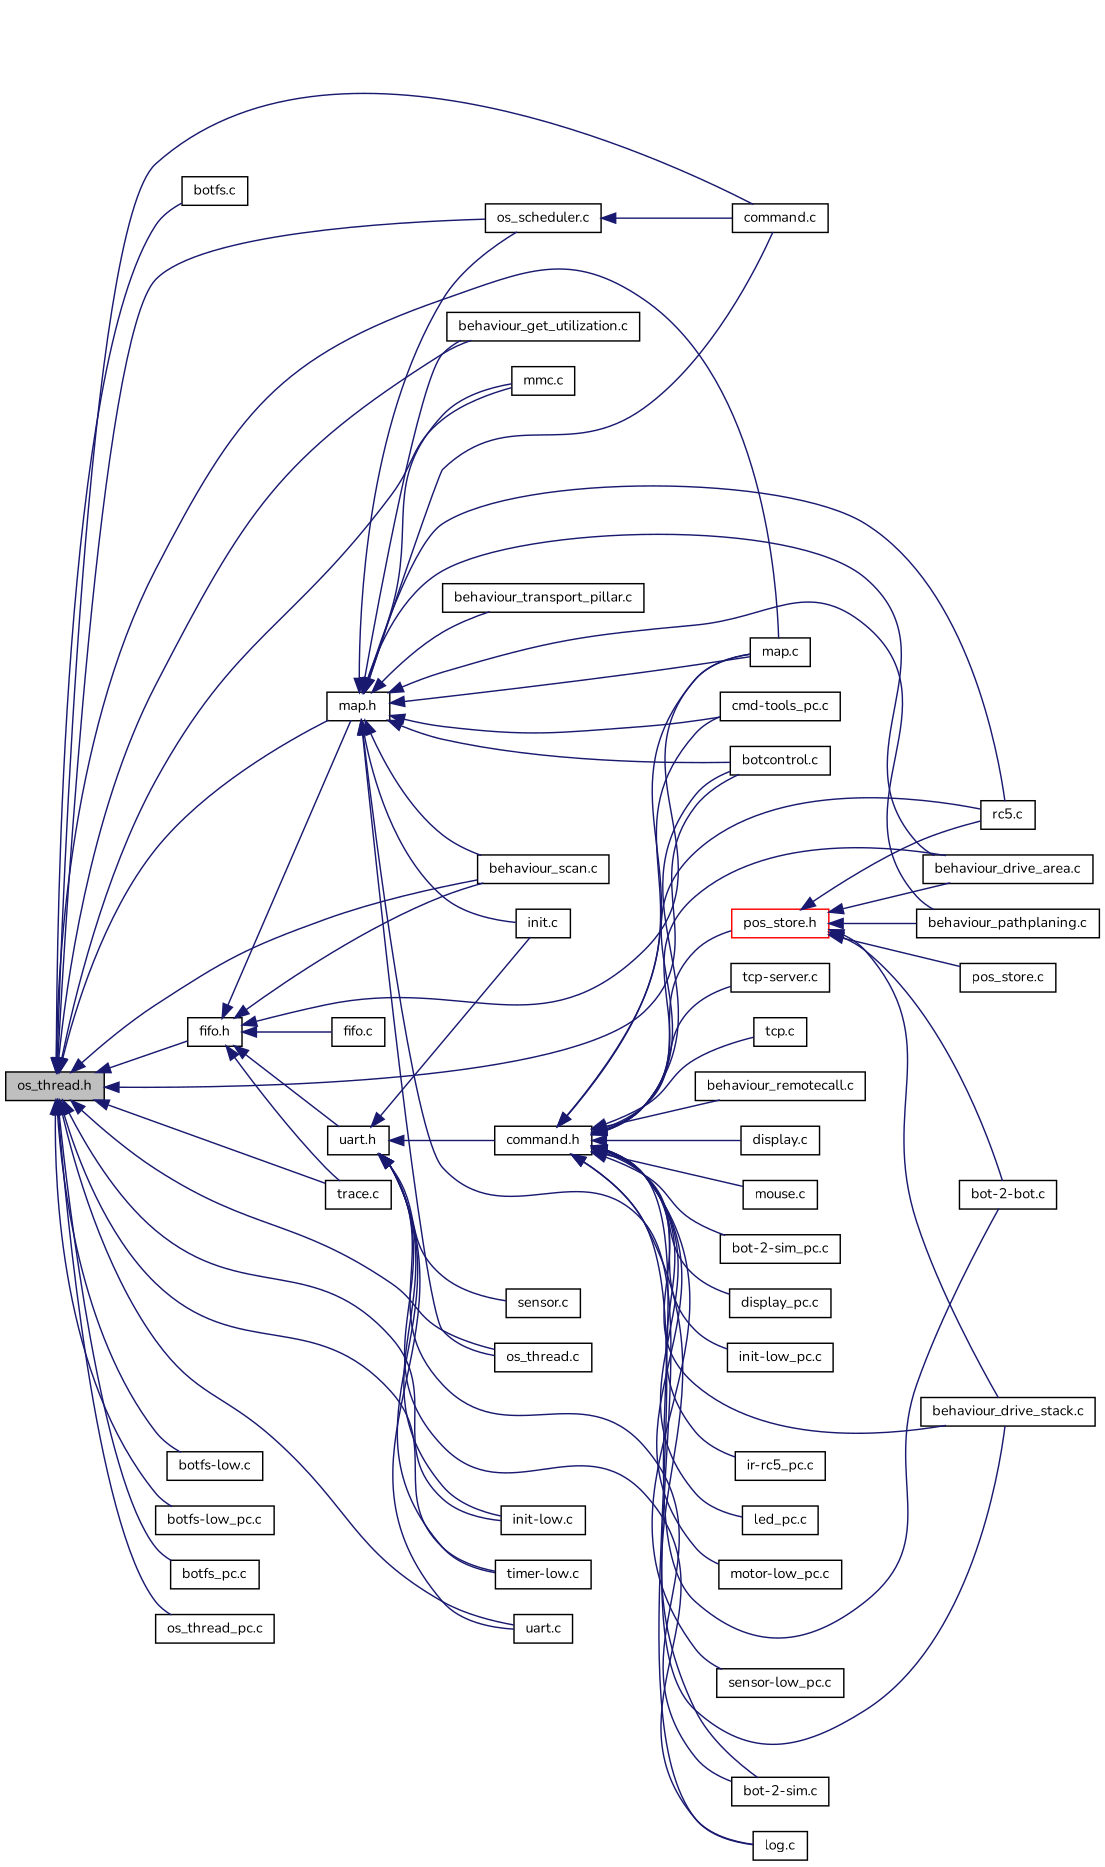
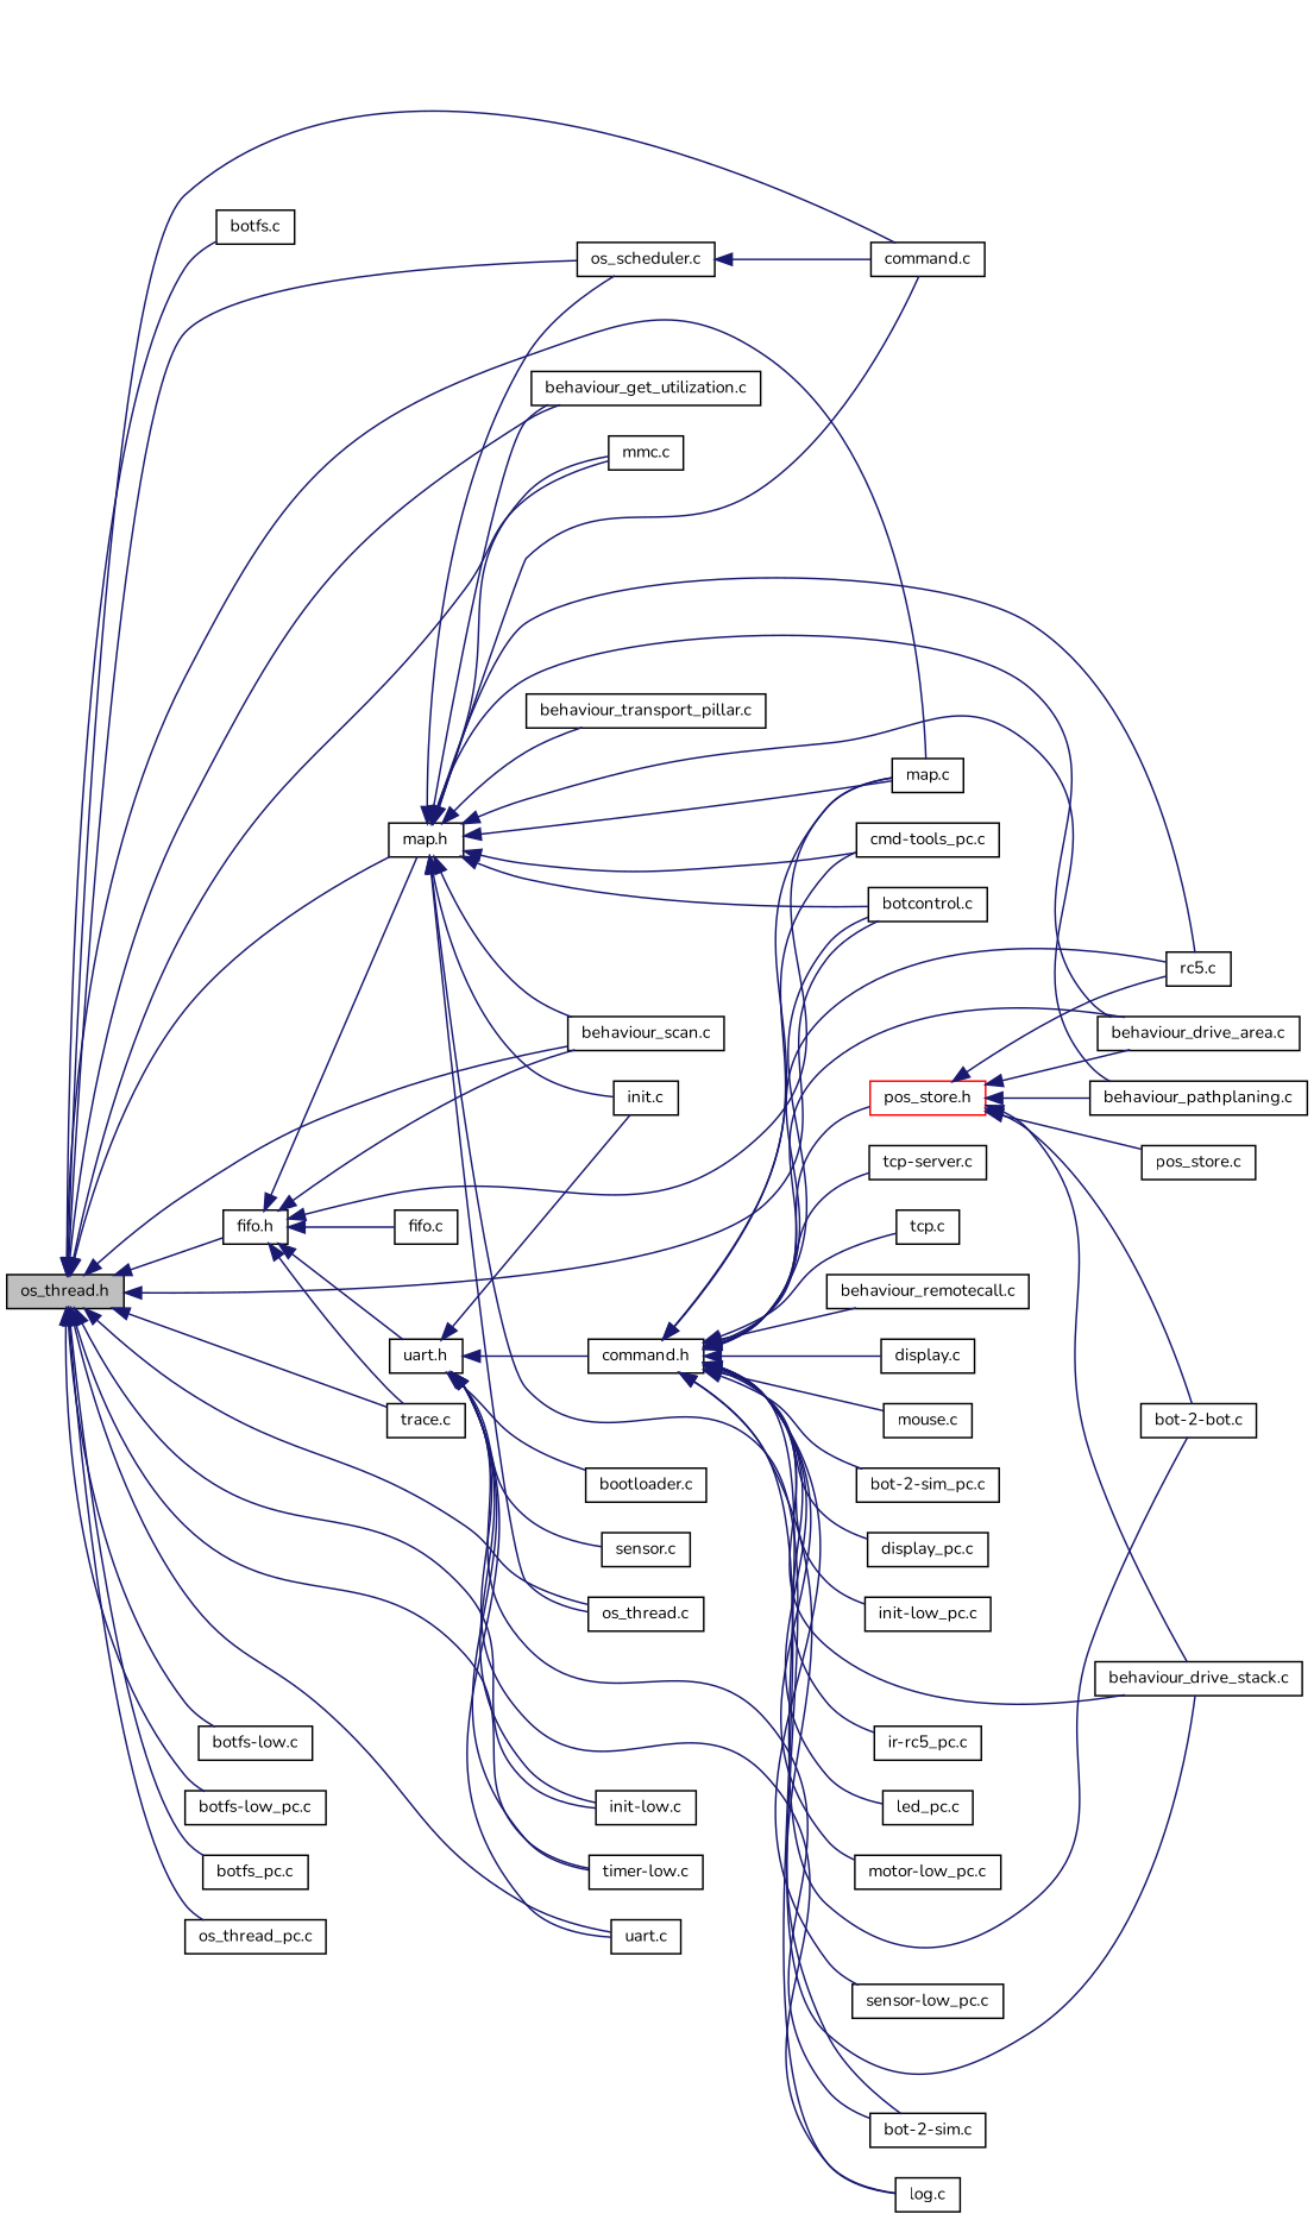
  digraph {
    fontname=Nunito
    rankdir=LR
    node [color=black fillcolor=white fontname=Nunito fontsize=10 shape=record style=filled]
    edge [color=midnightblue dir=back fontname=Nunito fontsize=10 labelfontname=Helvetica labelfontsize=10 style=solid]
    n1 [fillcolor=grey75 fontcolor=black height=0.2 label="os_thread.h" width=0.4]
    n2 [height=0.2 label="botcontrol.c" width=0.4]
    n3 [height=0.2 label="botfs.c" width=0.4]
    n4 [height=0.2 label="command.c" width=0.4]
    n5 [height=0.2 label="map.c" width=0.4]
    n6 [height=0.2 label="behaviour_get_utilization.c" width=0.4]
    n7 [height=0.2 label="behaviour_scan.c" width=0.4]
    n8 [height=0.2 label="fifo.h" width=0.4]
    n9 [height=0.2 label="init-low.c" width=0.4]
    n10 [height=0.2 label="timer-low.c" width=0.4]
    n11 [height=0.2 label="uart.c" width=0.4]
    n12 [height=0.2 label="map.h" width=0.4]
    n13 [height=0.2 label="mmc.c" width=0.4]
    n14 [height=0.2 label="os_scheduler.c" width=0.4]
    n15 [height=0.2 label="os_thread.c" width=0.4]
    n16 [height=0.2 label="trace.c" width=0.4]
    n17 [height=0.2 label="botfs-low.c" width=0.4]
    n18 [height=0.2 label="botfs-low_pc.c" width=0.4]
    n19 [height=0.2 label="botfs_pc.c" width=0.4]
    n20 [height=0.2 label="os_thread_pc.c" width=0.4]
    n21 [height=0.2 label="fifo.c" width=0.4]
    n22 [height=0.2 label="uart.h" width=0.4]
    n23 [height=0.2 label="init.c" width=0.4]
    n24 [height=0.2 label="behaviour_drive_area.c" width=0.4]
    n25 [height=0.2 label="behaviour_drive_stack.c" width=0.4]
    n26 [height=0.2 label="rc5.c" width=0.4]
    n27 [height=0.2 label="cmd-tools_pc.c" width=0.4]
    n28 [height=0.2 label="behaviour_pathplaning.c" width=0.4]
    n29 [height=0.2 label="behaviour_transport_pillar.c" width=0.4]
    n30 [height=0.2 label="log.c" width=0.4]
    n31 [height=0.2 label="sensor.c" width=0.4]
    n32 [height=0.2 label="command.h" width=0.4]
    n33 [height=0.2 label="bot-2-sim.c" width=0.4]
+   n34 [height=0.2 label="bootloader.c" width=0.4]
    n35 [height=0.2 label="bot-2-bot.c" width=0.4]
    n36 [height=0.2 label="behaviour_remotecall.c" width=0.4]
    n37 [color=red height=0.2 label="pos_store.h" width=0.4]
    n38 [height=0.2 label="display.c" width=0.4]
    n39 [height=0.2 label="mouse.c" width=0.4]
    n40 [height=0.2 label="bot-2-sim_pc.c" width=0.4]
    n41 [height=0.2 label="display_pc.c" width=0.4]
    n42 [height=0.2 label="init-low_pc.c" width=0.4]
    n43 [height=0.2 label="ir-rc5_pc.c" width=0.4]
    n44 [height=0.2 label="led_pc.c" width=0.4]
    n45 [height=0.2 label="motor-low_pc.c" width=0.4]
    n46 [height=0.2 label="sensor-low_pc.c" width=0.4]
    n47 [height=0.2 label="tcp-server.c" width=0.4]
    n48 [height=0.2 label="tcp.c" width=0.4]
    n49 [height=0.2 label="pos_store.c" width=0.4]
    n1 -> n2
    n1 -> n3
    n1 -> n4
    n1 -> n5
    n1 -> n6
    n1 -> n7
    n1 -> n8
    n1 -> n9
    n1 -> n10
    n1 -> n11
    n1 -> n12
    n1 -> n13
    n1 -> n14
    n1 -> n15
    n1 -> n16
    n1 -> n17
    n1 -> n18
    n1 -> n19
    n1 -> n20
    n8 -> n5
    n8 -> n7
    n8 -> n12
    n8 -> n16
    n8 -> n21
    n8 -> n22
    n12 -> n2
    n12 -> n4
    n12 -> n5
    n12 -> n6
    n12 -> n7
    n12 -> n13
    n12 -> n14
    n12 -> n15
    n12 -> n23
    n12 -> n24
    n12 -> n25
    n12 -> n26
    n12 -> n27
    n12 -> n28
    n12 -> n29
    n14 -> n4
    n22 -> n9
    n22 -> n10
    n22 -> n11
    n22 -> n23
    n22 -> n30
    n22 -> n31
    n22 -> n32
    n22 -> n33
+   n22 -> n34
    n32 -> n2
    n32 -> n5
    n32 -> n24
    n32 -> n25
    n32 -> n26
    n32 -> n27
    n32 -> n30
    n32 -> n33
    n32 -> n35
    n32 -> n36
    n32 -> n37
    n32 -> n38
    n32 -> n39
    n32 -> n40
    n32 -> n41
    n32 -> n42
    n32 -> n43
    n32 -> n44
    n32 -> n45
    n32 -> n46
    n32 -> n47
    n32 -> n48
    n37 -> n24
    n37 -> n25
    n37 -> n26
    n37 -> n28
    n37 -> n35
    n37 -> n49
  }
